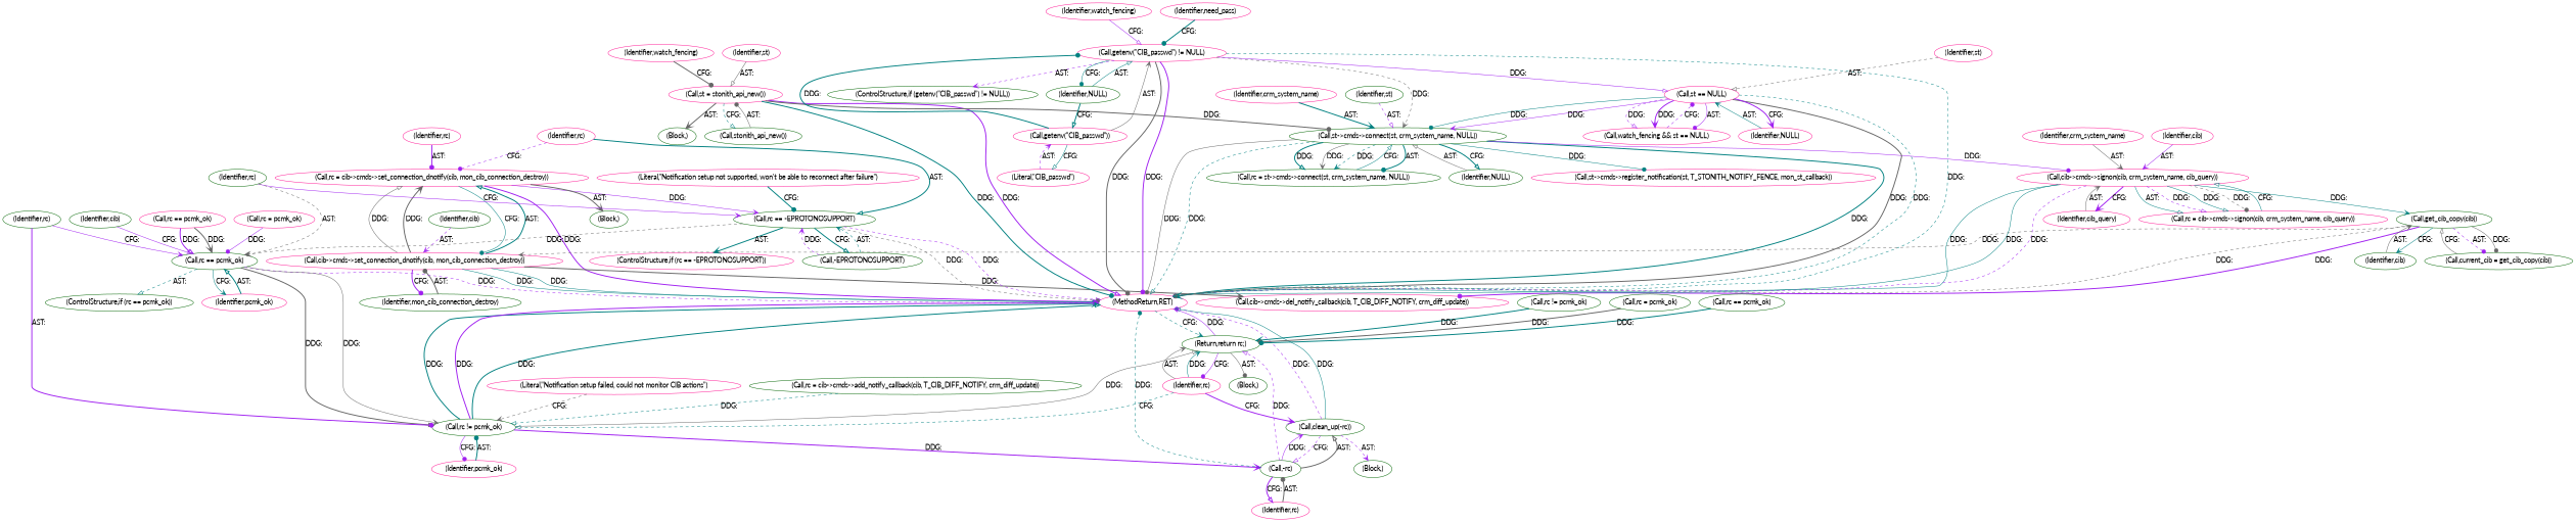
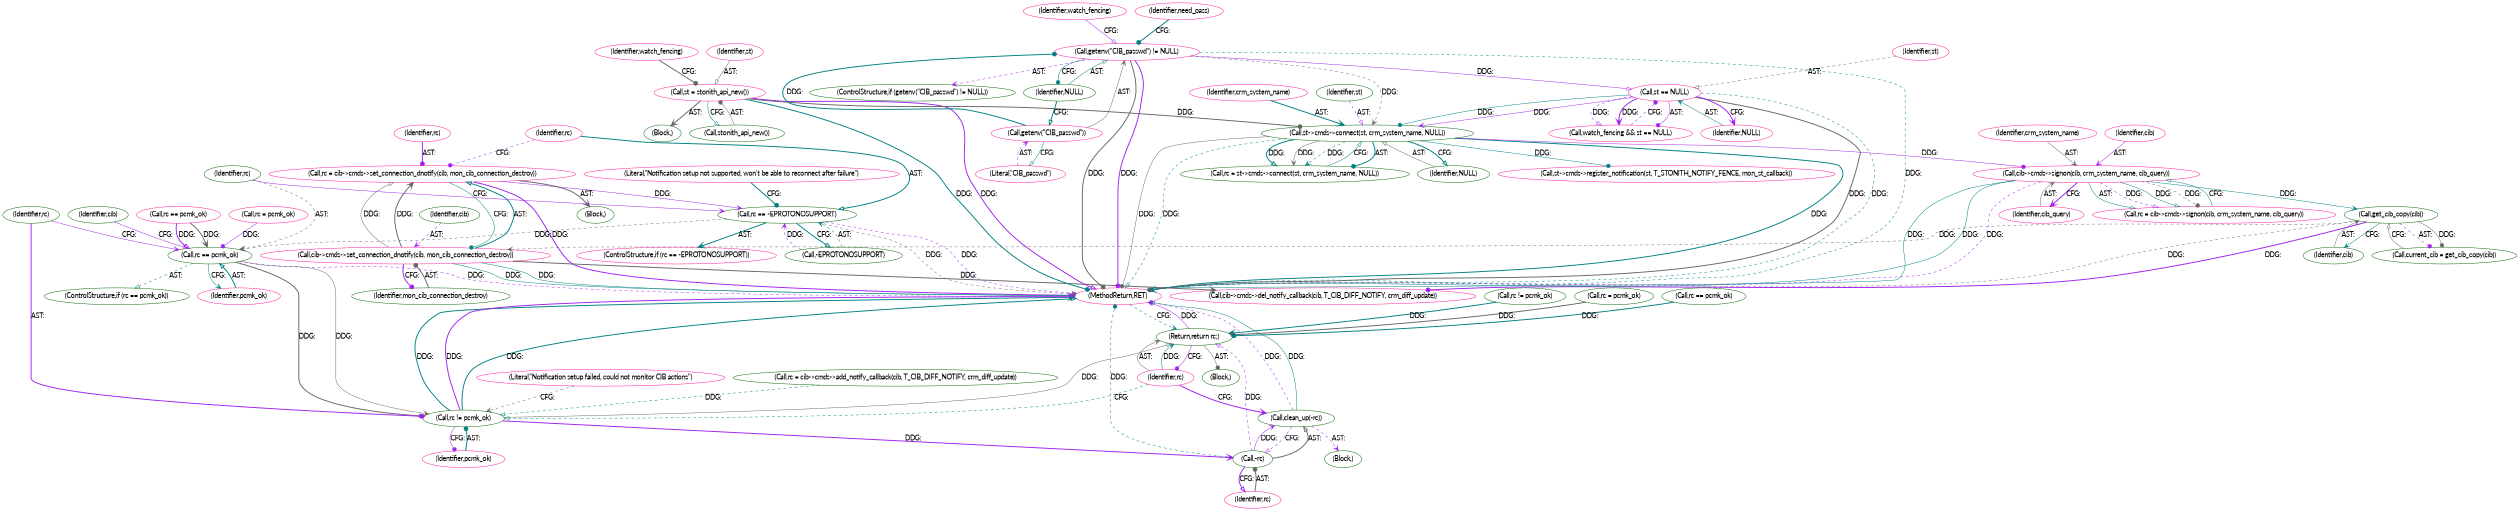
  digraph {
    fontname=Lato
    node [color=deeppink fontname=Lato]
    edge [arrowhead=onormal color=teal fontname=Lato style=solid]
    n1 [label="(Call,rc = cib->cmds->set_connection_dnotify(cib, mon_cib_connection_destroy))"]
    n2 [label="(Call,cib->cmds->set_connection_dnotify(cib, mon_cib_connection_destroy))"]
    n3 [color=darkgreen label="(Call,rc == -EPROTONOSUPPORT)"]
    n4 [color=darkgreen label="(Block,)"]
    n5 [label="(MethodReturn,RET)"]
    n6 [label="(Call,cib->cmds->del_notify_callback(cib, T_CIB_DIFF_NOTIFY, crm_diff_update))"]
    n7 [color=darkgreen label="(Identifier,mon_cib_connection_destroy)"]
    n8 [color=darkgreen label="(Call,rc == pcmk_ok)"]
    n9 [color=darkgreen label="(Call,-EPROTONOSUPPORT)"]
    n10 [label="(ControlStructure,if (rc == -EPROTONOSUPPORT))"]
    n11 [color=darkgreen label="(Return,return rc;)"]
    n12 [color=darkgreen label="(Call,get_cib_copy(cib))"]
    n13 [color=darkgreen label="(Identifier,cib)"]
    n14 [color=darkgreen label="(Call,current_cib = get_cib_copy(cib))"]
    n15 [label="(Call,cib->cmds->signon(cib, crm_system_name, cib_query))"]
    n16 [label="(Identifier,cib_query)"]
    n17 [label="(Call,rc = cib->cmds->signon(cib, crm_system_name, cib_query))"]
    n18 [color=darkgreen label="(Call,st->cmds->connect(st, crm_system_name, NULL))"]
    n19 [color=darkgreen label="(Call,rc = st->cmds->connect(st, crm_system_name, NULL))"]
    n20 [color=darkgreen label="(Identifier,NULL)"]
    n21 [label="(Call,st->cmds->register_notification(st, T_STONITH_NOTIFY_FENCE, mon_st_callback))"]
    n22 [label="(Call,st = stonith_api_new())"]
    n23 [color=darkgreen label="(Block,)"]
    n24 [color=darkgreen label="(Call,stonith_api_new())"]
    n25 [label="(Call,st == NULL)"]
    n26 [label="(Call,watch_fencing && st == NULL)"]
    n27 [label="(Identifier,NULL)"]
    n28 [label="(Call,getenv(\"CIB_passwd\") != NULL)"]
    n29 [color=darkgreen label="(ControlStructure,if (getenv(\"CIB_passwd\") != NULL))"]
    n30 [color=darkgreen label="(Identifier,NULL)"]
    n31 [label="(Call,getenv(\"CIB_passwd\"))"]
    n32 [label="(Literal,\"CIB_passwd\")"]
    n33 [color=darkgreen label="(Call,rc != pcmk_ok)"]
    n34 [color=darkgreen label="(ControlStructure,if (rc == pcmk_ok))"]
    n35 [label="(Identifier,pcmk_ok)"]
    n36 [color=darkgreen label="(Call,-rc)"]
    n37 [label="(Identifier,pcmk_ok)"]
    n38 [color=darkgreen label="(Call,clean_up(-rc))"]
    n39 [label="(Identifier,rc)"]
    n40 [color=darkgreen label="(Block,)"]
    n41 [label="(Identifier,rc)"]
    n42 [color=darkgreen label="(Block,)"]
    n43 [color=darkgreen label="(Call,rc != pcmk_ok)"]
    n44 [color=darkgreen label="(Identifier,cib)"]
    n45 [label="(Identifier,st)"]
    n46 [label="(Identifier,watch_fencing)"]
    n47 [label="(Literal,\"Notification setup failed, could not monitor CIB actions\")"]
    n48 [color=darkgreen label="(Call,rc = cib->cmds->add_notify_callback(cib, T_CIB_DIFF_NOTIFY, crm_diff_update))"]
    n49 [label="(Identifier,rc)"]
    n50 [label="(Call,rc == pcmk_ok)"]
    n51 [color=darkgreen label="(Call,rc = pcmk_ok)"]
    n52 [color=darkgreen label="(Identifier,cib)"]
    n53 [label="(Identifier,need_pass)"]
    n54 [color=darkgreen label="(Call,rc == pcmk_ok)"]
    n55 [label="(Identifier,st)"]
    n56 [label="(Identifier,rc)"]
    n57 [label="(Literal,\"Notification setup not supported, won't be able to reconnect after failure\")"]
    n58 [label="(Identifier,cib)"]
    n59 [label="(Identifier,watch_fencing)"]
    n60 [label="(Identifier,crm_system_name)"]
    n61 [label="(Call,rc = pcmk_ok)"]
    n62 [label="(Identifier,crm_system_name)"]
    n63 [color=darkgreen label="(Identifier,rc)"]
    n64 [color=darkgreen label="(Identifier,st)"]
    n65 [color=darkgreen label="(Identifier,rc)"]
    n1 -> n2 [arrowhead=dot label="CFG: "]
    n1 -> n3 [arrowhead=vee color=purple label="DDG: "]
    n1 -> n4 [arrowhead=vee color=gray40 label="AST: " style=bold]
    n1 -> n5 [color=purple label="DDG: " style=bold]
    n2 -> n1 [label="AST: " style=bold]
    n2 -> n1 [color=gray40 label="DDG: "]
    n2 -> n1 [arrowhead=vee color=gray40 label="DDG: " style=bold]
    n2 -> n5 [label="DDG: "]
    n2 -> n5 [label="DDG: "]
    n2 -> n6 [arrowhead=vee color=gray40 label="DDG: " style=bold]
    n2 -> n7 [arrowhead=dot color=purple label="CFG: " style=bold]
    n3 -> n5 [arrowhead=dot color=gray40 label="DDG: " style=dashed]
    n3 -> n5 [color=purple label="DDG: " style=dashed]
    n3 -> n8 [arrowhead=vee color=gray40 label="DDG: " style=dashed]
    n3 -> n9 [label="CFG: " style=bold]
    n3 -> n10 [arrowhead=vee label="AST: " style=bold]
    n5 -> n11 [arrowhead=vee label="CFG: " style=dashed]
    n7 -> n2 [arrowhead=dot color=gray40 label="AST: " style=bold]
    n8 -> n5 [arrowhead=vee color=purple label="DDG: " style=dashed]
    n8 -> n33 [arrowhead=vee color=gray40 label="DDG: "]
    n8 -> n33 [color=gray40 label="DDG: " style=bold]
    n8 -> n34 [label="AST: " style=dashed]
    n8 -> n35 [arrowhead=vee label="CFG: "]
    n9 -> n3 [arrowhead=vee label="AST: " style=dashed]
    n9 -> n3 [arrowhead=vee color=purple label="DDG: " style=dashed]
    n11 -> n5 [color=purple label="DDG: "]
    n11 -> n40 [arrowhead=dot color=gray40 label="AST: "]
    n11 -> n41 [arrowhead=dot color=purple label="CFG: "]
    n12 -> n2 [arrowhead=vee color=gray40 label="DDG: " style=dashed]
    n12 -> n5 [color=gray40 label="DDG: " style=dashed]
    n12 -> n6 [arrowhead=dot color=purple label="DDG: " style=bold]
    n12 -> n13 [arrowhead=vee label="CFG: "]
    n12 -> n14 [arrowhead=dot color=purple label="AST: " style=dashed]
    n12 -> n14 [arrowhead=dot color=gray40 label="DDG: "]
    n13 -> n12 [arrowhead=vee color=gray40 label="AST: "]
    n14 -> n12 [color=gray40 label="CFG: "]
    n15 -> n5 [arrowhead=dot label="DDG: "]
    n15 -> n5 [arrowhead=dot label="DDG: "]
    n15 -> n5 [arrowhead=dot color=purple label="DDG: " style=dashed]
    n15 -> n12 [arrowhead=vee label="DDG: "]
    n15 -> n16 [arrowhead=vee color=purple label="CFG: " style=bold]
    n15 -> n17 [label="AST: "]
    n15 -> n17 [color=purple label="DDG: " style=dashed]
    n15 -> n17 [label="DDG: "]
    n15 -> n17 [arrowhead=dot color=gray40 label="DDG: " style=dashed]
    n16 -> n15 [arrowhead=vee color=gray40 label="AST: "]
    n17 -> n15 [label="CFG: "]
    n18 -> n5 [arrowhead=dot color=gray40 label="DDG: "]
    n18 -> n5 [label="DDG: " style=dashed]
    n18 -> n5 [arrowhead=vee label="DDG: " style=bold]
    n18 -> n15 [arrowhead=dot color=purple label="DDG: "]
    n18 -> n19 [arrowhead=dot label="AST: " style=bold]
    n18 -> n19 [label="DDG: " style=bold]
    n18 -> n19 [arrowhead=vee color=gray40 label="DDG: "]
    n18 -> n19 [arrowhead=vee label="DDG: " style=dashed]
    n18 -> n20 [label="CFG: " style=bold]
    n18 -> n21 [arrowhead=dot label="DDG: "]
    n19 -> n18 [label="CFG: "]
    n20 -> n18 [color=gray40 label="AST: "]
    n22 -> n5 [color=purple label="DDG: " style=bold]
    n22 -> n5 [arrowhead=dot label="DDG: " style=bold]
    n22 -> n18 [arrowhead=dot color=gray40 label="DDG: " style=bold]
    n22 -> n23 [arrowhead=vee color=gray40 label="AST: " style=bold]
-   n22 -> n24 [label="CFG: " style=dashed]
+   n22 -> n24 [label="CFG: "]
    n24 -> n22 [arrowhead=dot color=gray40 label="AST: "]
    n25 -> n5 [arrowhead=dot color=gray40 label="DDG: " style=bold]
    n25 -> n5 [label="DDG: " style=dashed]
    n25 -> n18 [arrowhead=vee color=purple label="DDG: "]
    n25 -> n18 [arrowhead=dot label="DDG: "]
    n25 -> n26 [arrowhead=dot color=purple label="AST: "]
    n25 -> n26 [color=purple label="DDG: " style=dashed]
    n25 -> n26 [arrowhead=vee color=purple label="DDG: " style=bold]
    n25 -> n27 [arrowhead=vee color=purple label="CFG: " style=bold]
    n26 -> n25 [arrowhead=dot color=purple label="CFG: " style=dashed]
    n27 -> n25 [arrowhead=vee label="AST: "]
    n28 -> n5 [arrowhead=dot color=gray40 label="DDG: " style=bold]
    n28 -> n5 [arrowhead=dot color=purple label="DDG: " style=bold]
    n28 -> n5 [label="DDG: " style=dashed]
    n28 -> n18 [arrowhead=vee color=gray40 label="DDG: " style=dashed]
    n28 -> n25 [color=purple label="DDG: "]
    n28 -> n29 [arrowhead=vee color=purple label="AST: " style=dashed]
    n28 -> n30 [arrowhead=dot label="CFG: "]
    n30 -> n28 [label="AST: "]
    n30 -> n31 [label="CFG: " style=bold]
    n31 -> n28 [arrowhead=vee color=gray40 label="AST: "]
    n31 -> n28 [arrowhead=dot label="DDG: " style=bold]
    n31 -> n32 [label="CFG: "]
    n32 -> n31 [arrowhead=vee color=purple label="AST: " style=dashed]
    n33 -> n5 [arrowhead=vee label="DDG: " style=bold]
    n33 -> n5 [color=purple label="DDG: " style=bold]
    n33 -> n5 [label="DDG: " style=bold]
    n33 -> n11 [color=gray40 label="DDG: "]
    n33 -> n36 [arrowhead=vee color=purple label="DDG: " style=bold]
    n33 -> n37 [arrowhead=dot color=purple label="CFG: "]
    n35 -> n8 [label="AST: " style=bold]
    n36 -> n5 [arrowhead=dot label="DDG: " style=dashed]
    n36 -> n11 [color=purple label="DDG: " style=dashed]
    n36 -> n38 [color=gray40 label="AST: " style=bold]
    n36 -> n38 [arrowhead=vee color=purple label="DDG: "]
    n36 -> n39 [color=purple label="CFG: " style=bold]
    n37 -> n33 [arrowhead=dot label="AST: " style=bold]
    n38 -> n5 [arrowhead=dot color=purple label="DDG: " style=dashed]
    n38 -> n5 [label="DDG: "]
    n38 -> n36 [color=purple label="CFG: " style=dashed]
    n38 -> n42 [arrowhead=vee color=purple label="AST: " style=dashed]
    n39 -> n36 [arrowhead=dot color=gray40 label="AST: " style=bold]
    n41 -> n11 [arrowhead=vee color=gray40 label="AST: "]
    n41 -> n11 [arrowhead=vee label="DDG: "]
    n41 -> n33 [label="CFG: " style=dashed]
    n41 -> n38 [arrowhead=vee color=purple label="CFG: " style=bold]
    n43 -> n11 [arrowhead=vee label="DDG: " style=bold]
    n44 -> n8 [color=purple label="CFG: "]
    n45 -> n22 [color=gray40 label="AST: "]
    n46 -> n28 [color=purple label="CFG: "]
    n47 -> n33 [arrowhead=vee color=gray40 label="CFG: " style=dashed]
    n48 -> n33 [label="DDG: " style=dashed]
    n49 -> n1 [arrowhead=dot color=purple label="CFG: " style=dashed]
    n49 -> n3 [label="AST: " style=bold]
    n50 -> n8 [arrowhead=vee color=gray40 label="DDG: " style=bold]
    n50 -> n8 [color=purple label="DDG: " style=bold]
    n51 -> n11 [arrowhead=dot color=gray40 label="DDG: " style=bold]
    n52 -> n2 [arrowhead=vee color=purple label="AST: " style=dashed]
    n53 -> n28 [arrowhead=dot label="CFG: " style=bold]
    n54 -> n11 [arrowhead=dot label="DDG: " style=bold]
    n55 -> n25 [color=gray40 label="AST: " style=dashed]
    n56 -> n1 [arrowhead=dot color=purple label="AST: " style=bold]
    n57 -> n3 [arrowhead=dot label="CFG: " style=bold]
    n58 -> n15 [arrowhead=vee color=purple label="AST: "]
    n59 -> n22 [arrowhead=dot color=gray40 label="CFG: " style=bold]
    n60 -> n18 [arrowhead=vee label="AST: " style=bold]
    n61 -> n8 [arrowhead=dot color=purple label="DDG: "]
    n62 -> n15 [arrowhead=vee color=gray40 label="AST: "]
    n63 -> n3 [arrowhead=vee color=purple label="CFG: "]
    n63 -> n8 [arrowhead=vee color=gray40 label="AST: " style=dashed]
    n64 -> n18 [color=purple label="AST: " style=dashed]
    n65 -> n8 [arrowhead=vee color=purple label="CFG: "]
    n65 -> n33 [arrowhead=dot color=purple label="AST: " style=bold]
  }
